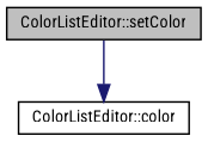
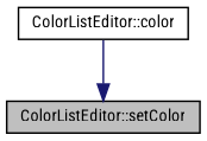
  digraph {
    rankdir=TB
    fontname="Roboto Condensed"
    node [color=black fontname="Roboto Condensed" fontsize=10 shape=record style=filled]
    n1 [fillcolor=grey75 fontcolor=black height=0.2 label="ColorListEditor::setColor" width=0.4]
    n2 [fillcolor=white height=0.2 label="ColorListEditor::color" width=0.4]
-   n1 -> n2 [color=midnightblue fontname="Roboto Condensed" fontsize=10 labelfontname=Helvetica labelfontsize=10 style=solid]
+   n2 -> n1 [color=midnightblue fontname="Roboto Condensed" fontsize=10 labelfontname=Helvetica labelfontsize=10 style=solid]
  }
